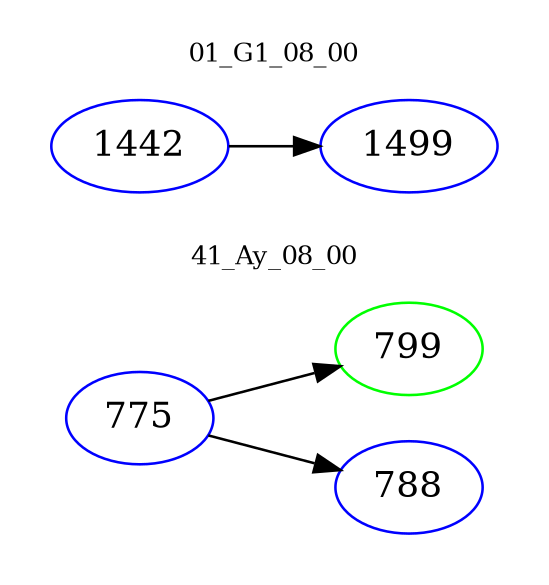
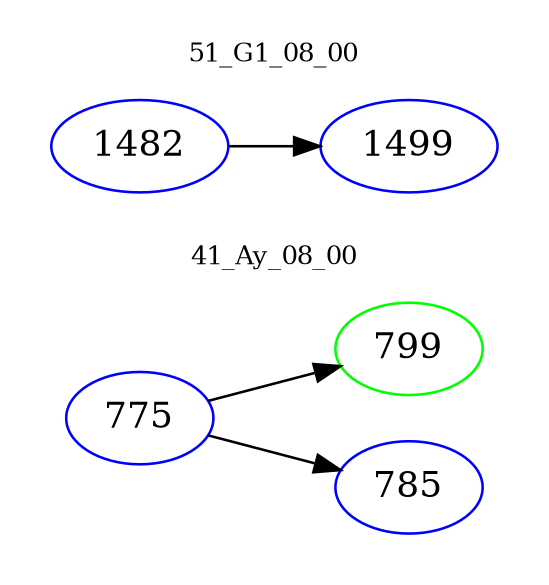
  digraph {
    rankdir=LR
    node [color=blue]
    edge [color=black]
    n1 [label=775]
-   n2 [label=788]
+   n2 [label=785]
    n3 [color=green label=799]
-   n4 [label=1442]
+   n4 [label=1482]
    n5 [label=1499]
    subgraph cluster_1 {
      color=white
      fontsize=10
      label="41_Ay_08_00"
      n1
      n2
      n3
    }
    subgraph cluster_2 {
      color=white
      fontsize=10
-     label="01_G1_08_00"
+     label="51_G1_08_00"
      n4
      n5
    }
    n1 -> n2
    n1 -> n3
    n4 -> n5
  }
